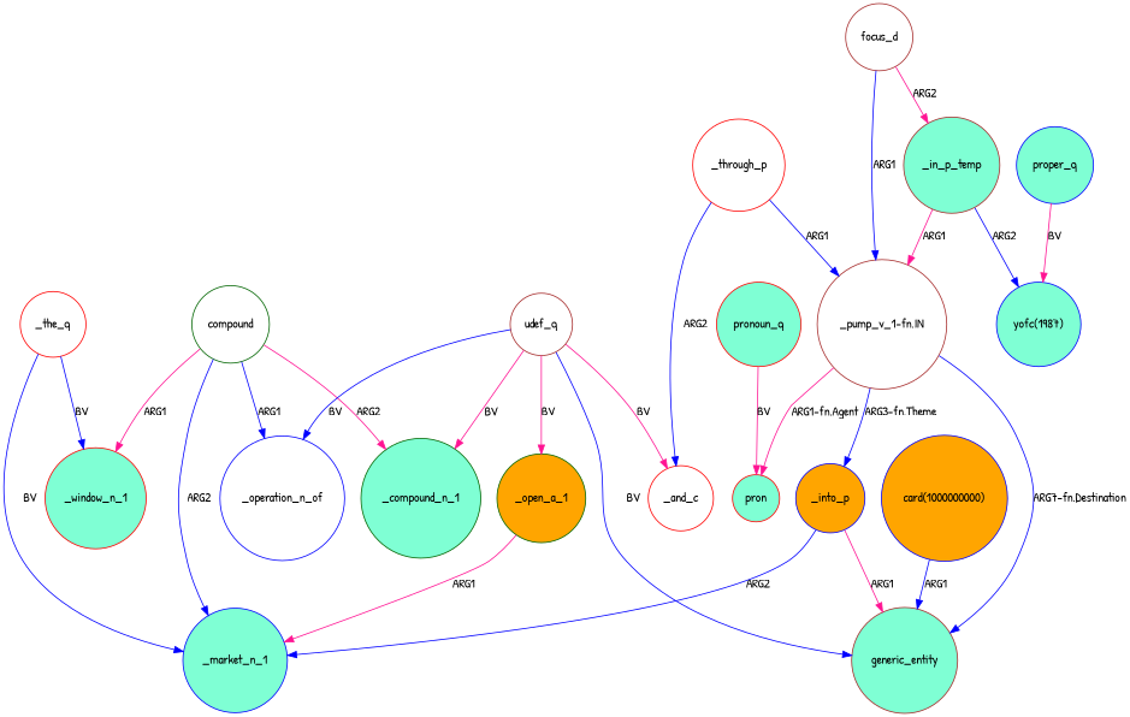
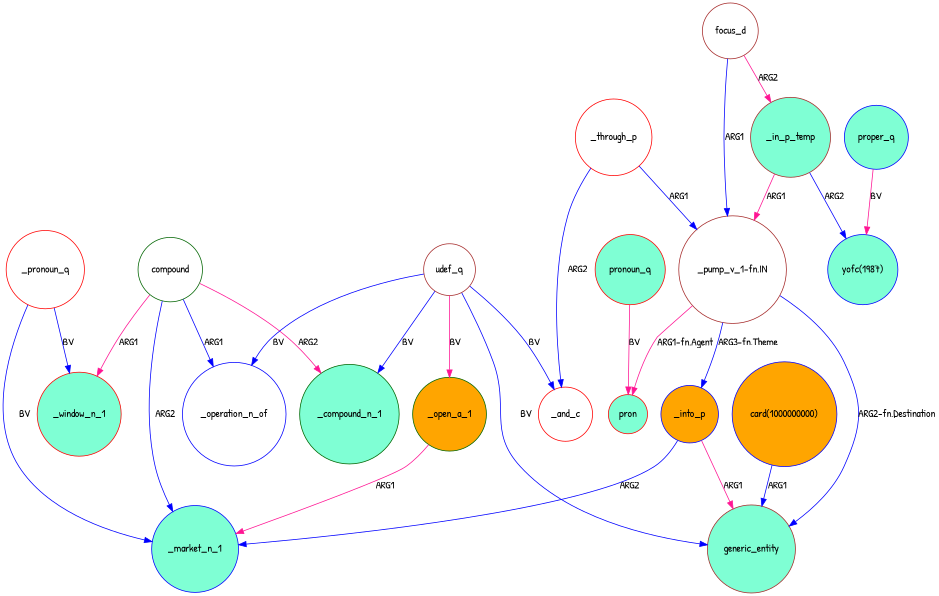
  digraph {
    fontname="Patrick Hand"
    node [color=blue fillcolor=aquamarine fontname="Patrick Hand" shape=circle style=filled]
    edge [color=blue fontname="Patrick Hand"]
    compound [color=darkgreen fillcolor=white]
    _market_n_1
    _operation_n_of [fillcolor=white]
    _window_n_1 [color=red]
    n5 [color=darkgreen label=_compound_n_1]
    _in_p_temp [color=brown]
    "yofc(1987)"
    "_pump_v_1-fn.IN" [color=brown fillcolor=white]
    generic_entity [color=brown]
    _into_p [fillcolor=orange]
    pron [color=red]
-   _the_q [color=red fillcolor=white]
+   _the_q [color=red fillcolor=white label=_pronoun_q]
    focus_d [color=brown fillcolor=white]
    udef_q [color=brown fillcolor=white]
    _and_c [color=red fillcolor=white]
    _open_a_1 [color=darkgreen fillcolor=orange]
    _through_p [color=red fillcolor=white]
    pronoun_q [color=red]
    proper_q
    "card(1000000000)" [fillcolor=orange]
    compound -> _market_n_1 [label=ARG2]
    compound -> _operation_n_of [label=ARG1]
    compound -> _window_n_1 [color=deeppink label=ARG1]
    compound -> n5 [color=deeppink label=ARG2]
    _in_p_temp -> "yofc(1987)" [label=ARG2]
    _in_p_temp -> "_pump_v_1-fn.IN" [color=deeppink label=ARG1]
-   "_pump_v_1-fn.IN" -> generic_entity [label="ARG7-fn.Destination"]
+   "_pump_v_1-fn.IN" -> generic_entity [label="ARG2-fn.Destination"]
    "_pump_v_1-fn.IN" -> _into_p [label="ARG3-fn.Theme"]
    "_pump_v_1-fn.IN" -> pron [color=deeppink label="ARG1-fn.Agent"]
    _into_p -> _market_n_1 [label=ARG2]
    _into_p -> generic_entity [color=deeppink label=ARG1]
    _the_q -> _market_n_1 [label=BV]
    _the_q -> _window_n_1 [label=BV]
    focus_d -> _in_p_temp [color=deeppink label=ARG2]
    focus_d -> "_pump_v_1-fn.IN" [label=ARG1]
    udef_q -> _operation_n_of [label=BV]
-   udef_q -> n5 [color=deeppink label=BV]
+   udef_q -> n5 [label=BV]
    udef_q -> generic_entity [label=BV]
-   udef_q -> _and_c [color=deeppink label=BV]
+   udef_q -> _and_c [label=BV]
    udef_q -> _open_a_1 [color=deeppink label=BV]
    _open_a_1 -> _market_n_1 [color=deeppink label=ARG1]
    _through_p -> "_pump_v_1-fn.IN" [label=ARG1]
    _through_p -> _and_c [label=ARG2]
    pronoun_q -> pron [color=deeppink label=BV]
    proper_q -> "yofc(1987)" [color=deeppink label=BV]
    "card(1000000000)" -> generic_entity [label=ARG1]
  }
